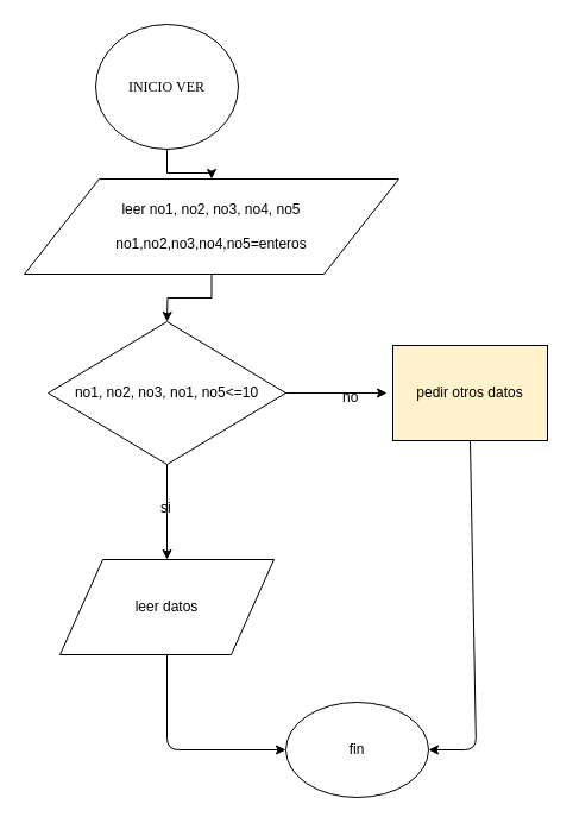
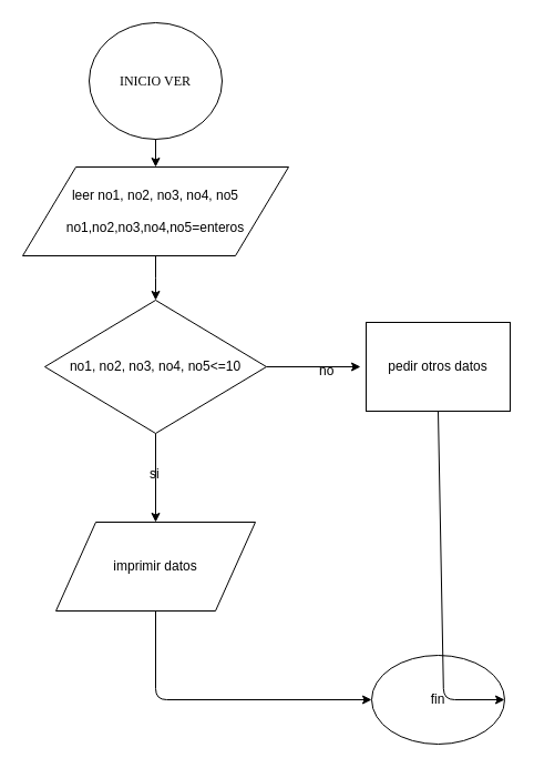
  <mxCell id="0" />
  <mxCell id="1" parent="0" />
  <mxCell id="2" value="&lt;pre&gt;&lt;font face=&quot;Verdana&quot;&gt;INICIO VER&lt;/font&gt;&lt;/pre&gt;" style="ellipse;whiteSpace=wrap;html=1;" vertex="1" parent="1"><mxGeometry x="80" y="20" width="120" height="105" as="geometry" /></mxCell>
- <mxCell id="3" value="fin" style="ellipse;whiteSpace=wrap;html=1;" vertex="1" parent="1"><mxGeometry x="240" y="590" width="120" height="80" as="geometry" /></mxCell>
+ <mxCell id="3" value="fin" style="ellipse;whiteSpace=wrap;html=1;" vertex="1" parent="1"><mxGeometry x="335" y="590" width="120" height="80" as="geometry" /></mxCell>
  <mxCell id="4" style="edgeStyle=orthogonalEdgeStyle;rounded=0;orthogonalLoop=1;jettySize=auto;html=1;exitX=0.5;exitY=1;exitDx=0;exitDy=0;" edge="1" parent="1" source="2" target="6"><mxGeometry relative="1" as="geometry"><mxPoint x="140" y="150" as="targetPoint" /></mxGeometry></mxCell>
  <mxCell id="5" style="edgeStyle=orthogonalEdgeStyle;rounded=0;orthogonalLoop=1;jettySize=auto;html=1;exitX=0.5;exitY=1;exitDx=0;exitDy=0;entryX=0.5;entryY=0;entryDx=0;entryDy=0;" edge="1" parent="1" source="6"><mxGeometry relative="1" as="geometry"><mxPoint x="140" y="270" as="targetPoint" /></mxGeometry></mxCell>
- <mxCell id="6" value="leer no1, no2, no3, no4, no5&lt;br&gt;&lt;br&gt;no1,no2,no3,no4,no5=enteros" style="shape=parallelogram;perimeter=parallelogramPerimeter;whiteSpace=wrap;html=1;" vertex="1" parent="1"><mxGeometry x="20" y="150" width="315" height="80" as="geometry" /></mxCell>
+ <mxCell id="6" value="leer no1, no2, no3, no4, no5&lt;br&gt;&lt;br&gt;no1,no2,no3,no4,no5=enteros" style="shape=parallelogram;perimeter=parallelogramPerimeter;whiteSpace=wrap;html=1;" vertex="1" parent="1"><mxGeometry x="20" y="150" width="240" height="80" as="geometry" /></mxCell>
  <mxCell id="7" value="" style="edgeStyle=orthogonalEdgeStyle;rounded=0;orthogonalLoop=1;jettySize=auto;html=1;entryX=0;entryY=0.5;entryDx=0;entryDy=0;" edge="1" parent="1" source="9"><mxGeometry relative="1" as="geometry"><mxPoint x="325" y="330" as="targetPoint" /></mxGeometry></mxCell>
  <mxCell id="8" value="" style="edgeStyle=orthogonalEdgeStyle;rounded=0;orthogonalLoop=1;jettySize=auto;html=1;" edge="1" parent="1" source="9"><mxGeometry relative="1" as="geometry"><mxPoint x="140" y="470" as="targetPoint" /></mxGeometry></mxCell>
- <mxCell id="9" value="no1, no2, no3, no1, no5&amp;lt;=10" style="rhombus;whiteSpace=wrap;html=1;" vertex="1" parent="1"><mxGeometry x="40" y="270" width="200" height="120" as="geometry" /></mxCell>
+ <mxCell id="9" value="no1, no2, no3, no4, no5&amp;lt;=10" style="rhombus;whiteSpace=wrap;html=1;" vertex="1" parent="1"><mxGeometry x="40" y="270" width="200" height="120" as="geometry" /></mxCell>
  <mxCell id="10" value="no" style="text;html=1;resizable=0;points=[];autosize=1;align=left;verticalAlign=top;spacingTop=-4;" vertex="1" parent="1"><mxGeometry x="286" y="324" width="30" height="20" as="geometry" /></mxCell>
  <mxCell id="11" value="si" style="text;html=1;resizable=0;points=[];autosize=1;align=left;verticalAlign=top;spacingTop=-4;" vertex="1" parent="1"><mxGeometry x="133" y="417" width="20" height="20" as="geometry" /></mxCell>
- <mxCell id="12" value="leer datos" style="shape=parallelogram;perimeter=parallelogramPerimeter;whiteSpace=wrap;html=1;" vertex="1" parent="1"><mxGeometry x="50" y="470" width="180" height="80" as="geometry" /></mxCell>
- <mxCell id="13" value="pedir otros datos" style="rounded=0;whiteSpace=wrap;html=1;fillColor=#fff2cc;" vertex="1" parent="1"><mxGeometry x="330" y="290" width="130" height="80" as="geometry" /></mxCell>
+ <mxCell id="12" value="imprimir datos" style="shape=parallelogram;perimeter=parallelogramPerimeter;whiteSpace=wrap;html=1;" vertex="1" parent="1"><mxGeometry x="50" y="470" width="180" height="80" as="geometry" /></mxCell>
+ <mxCell id="13" value="pedir otros datos" style="rounded=0;whiteSpace=wrap;html=1;" vertex="1" parent="1"><mxGeometry x="330" y="290" width="130" height="80" as="geometry" /></mxCell>
  <mxCell id="14" value="" style="endArrow=classic;html=1;entryX=0;entryY=0.5;entryDx=0;entryDy=0;exitX=0.5;exitY=1;exitDx=0;exitDy=0;" edge="1" parent="1" source="12" target="3"><mxGeometry width="50" height="50" relative="1" as="geometry"><mxPoint x="40" y="740" as="sourcePoint" /><mxPoint x="90" y="690" as="targetPoint" /><Array as="points"><mxPoint x="140" y="630" /></Array></mxGeometry></mxCell>
  <mxCell id="15" value="" style="endArrow=classic;html=1;entryX=1;entryY=0.5;entryDx=0;entryDy=0;exitX=0.5;exitY=1;exitDx=0;exitDy=0;" edge="1" parent="1" source="13" target="3"><mxGeometry width="50" height="50" relative="1" as="geometry"><mxPoint x="40" y="740" as="sourcePoint" /><mxPoint x="90" y="690" as="targetPoint" /><Array as="points"><mxPoint x="400" y="630" /></Array></mxGeometry></mxCell>
